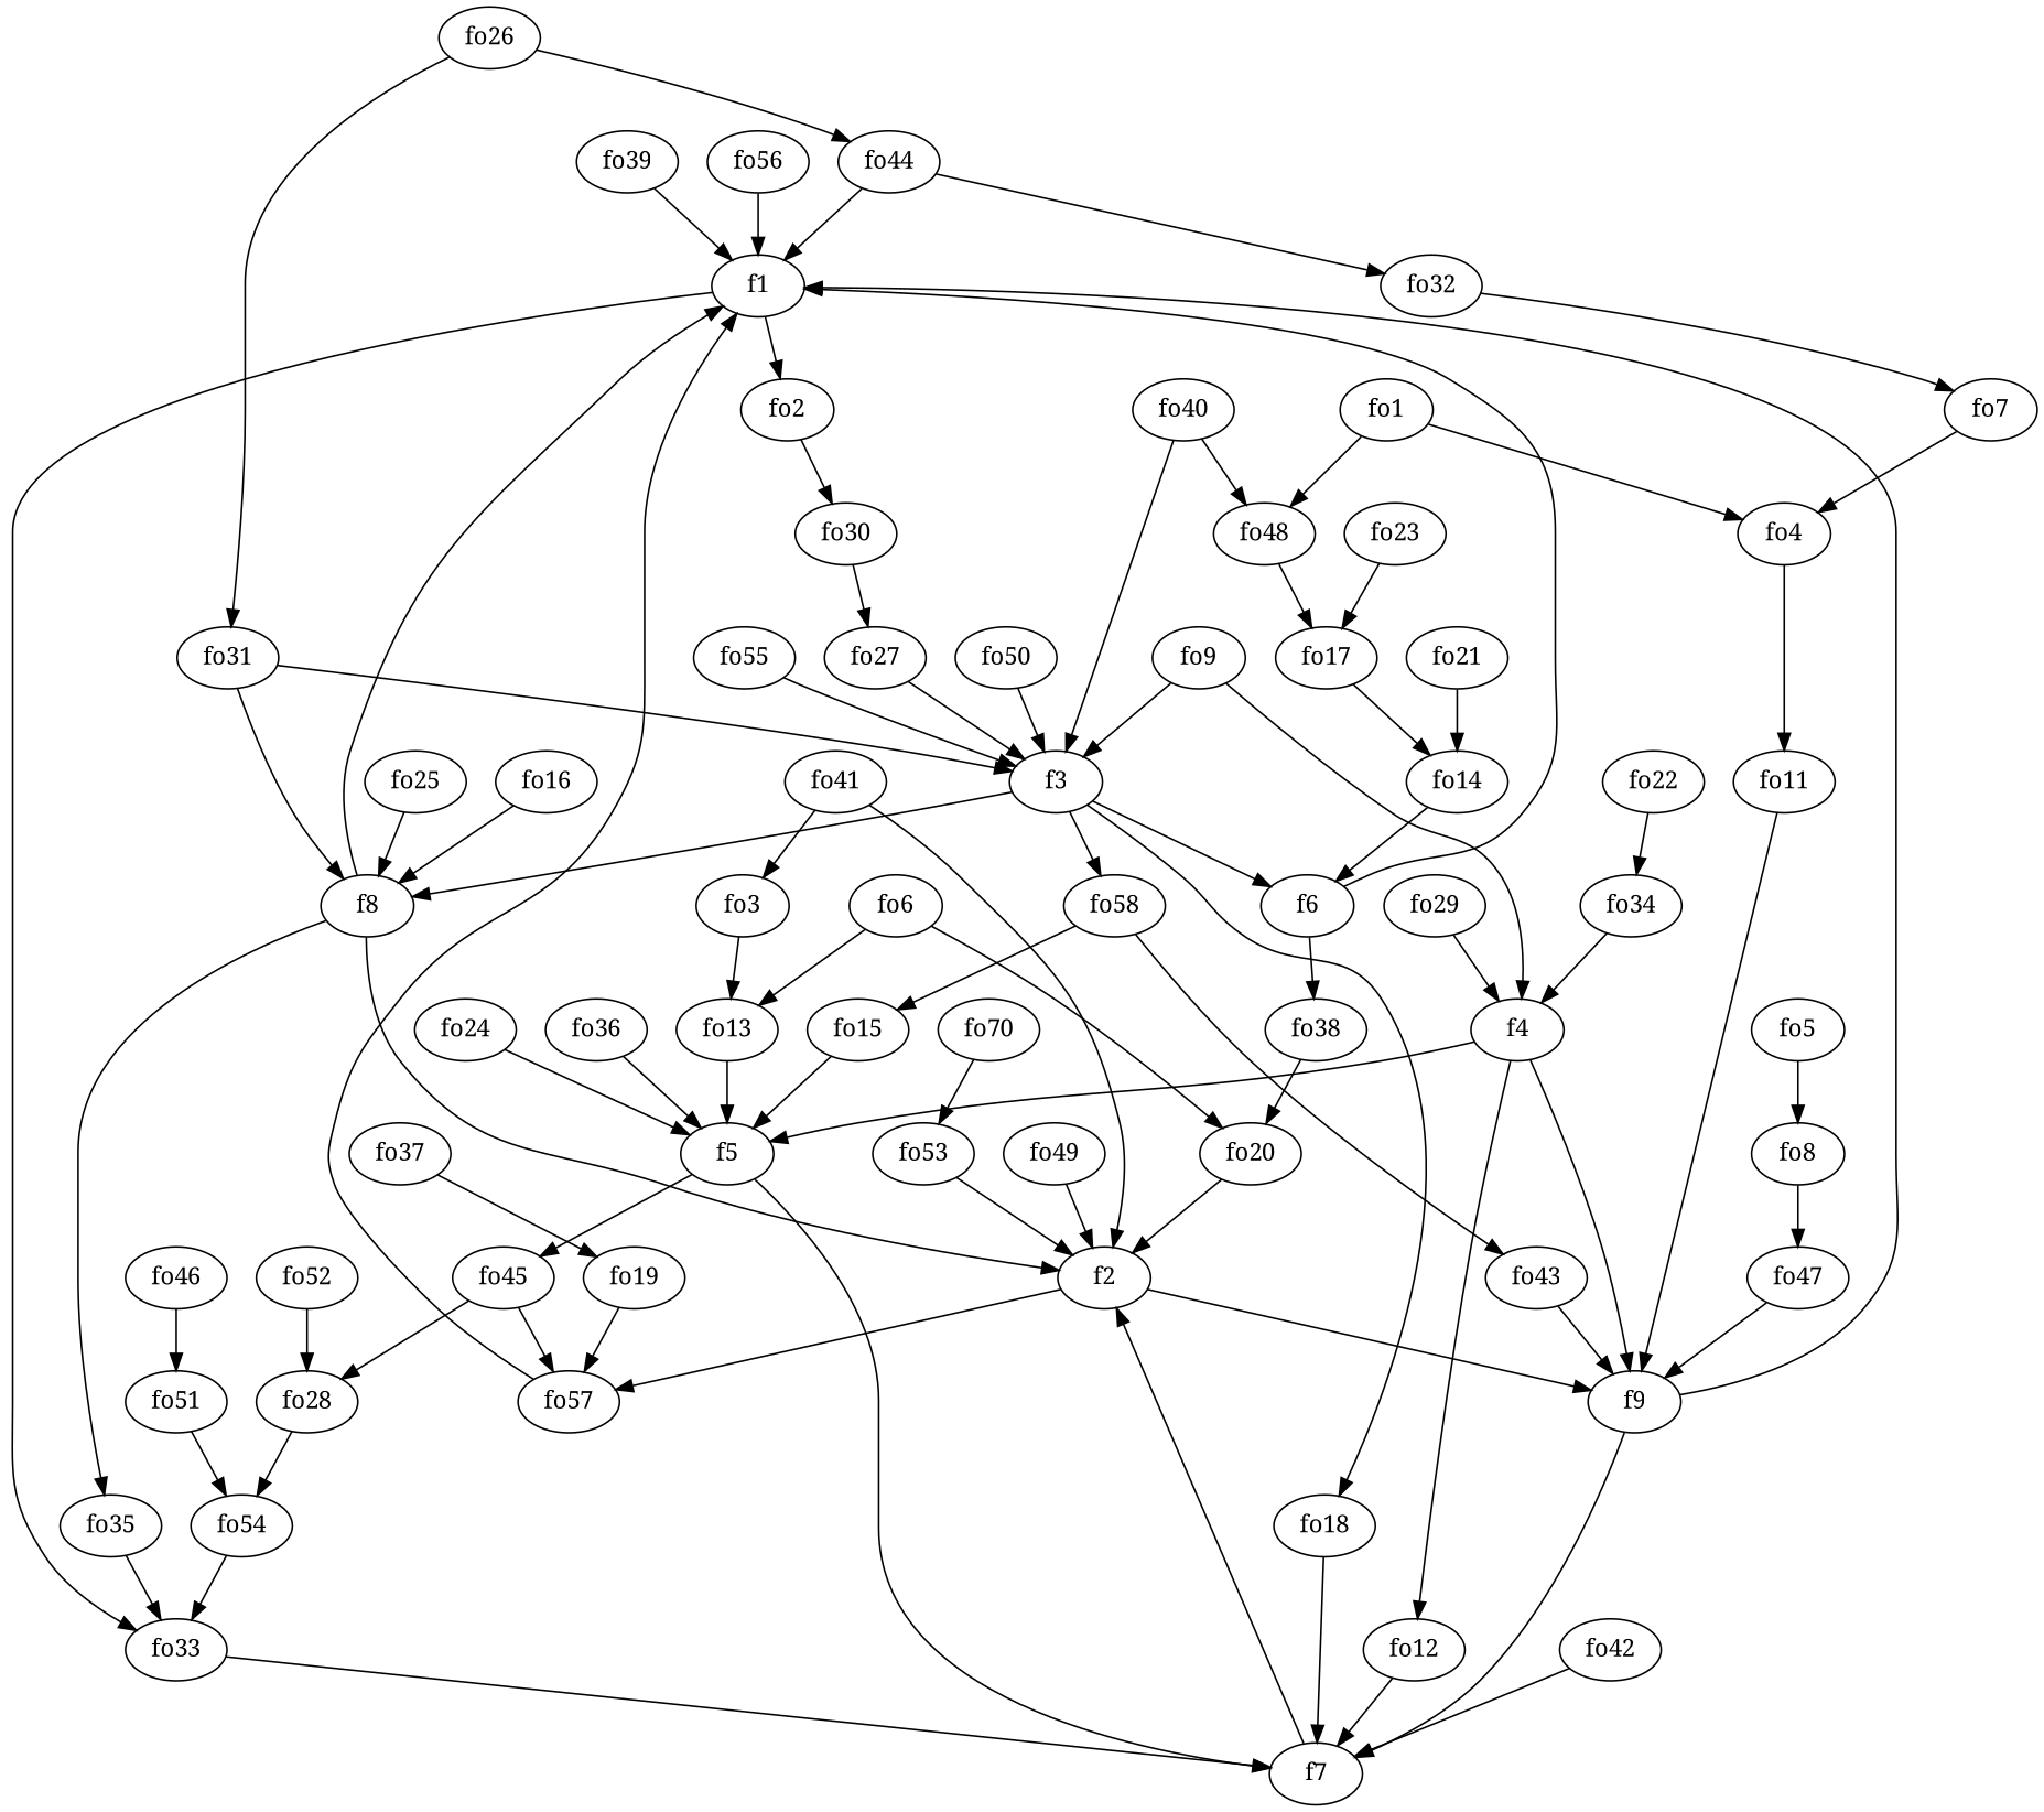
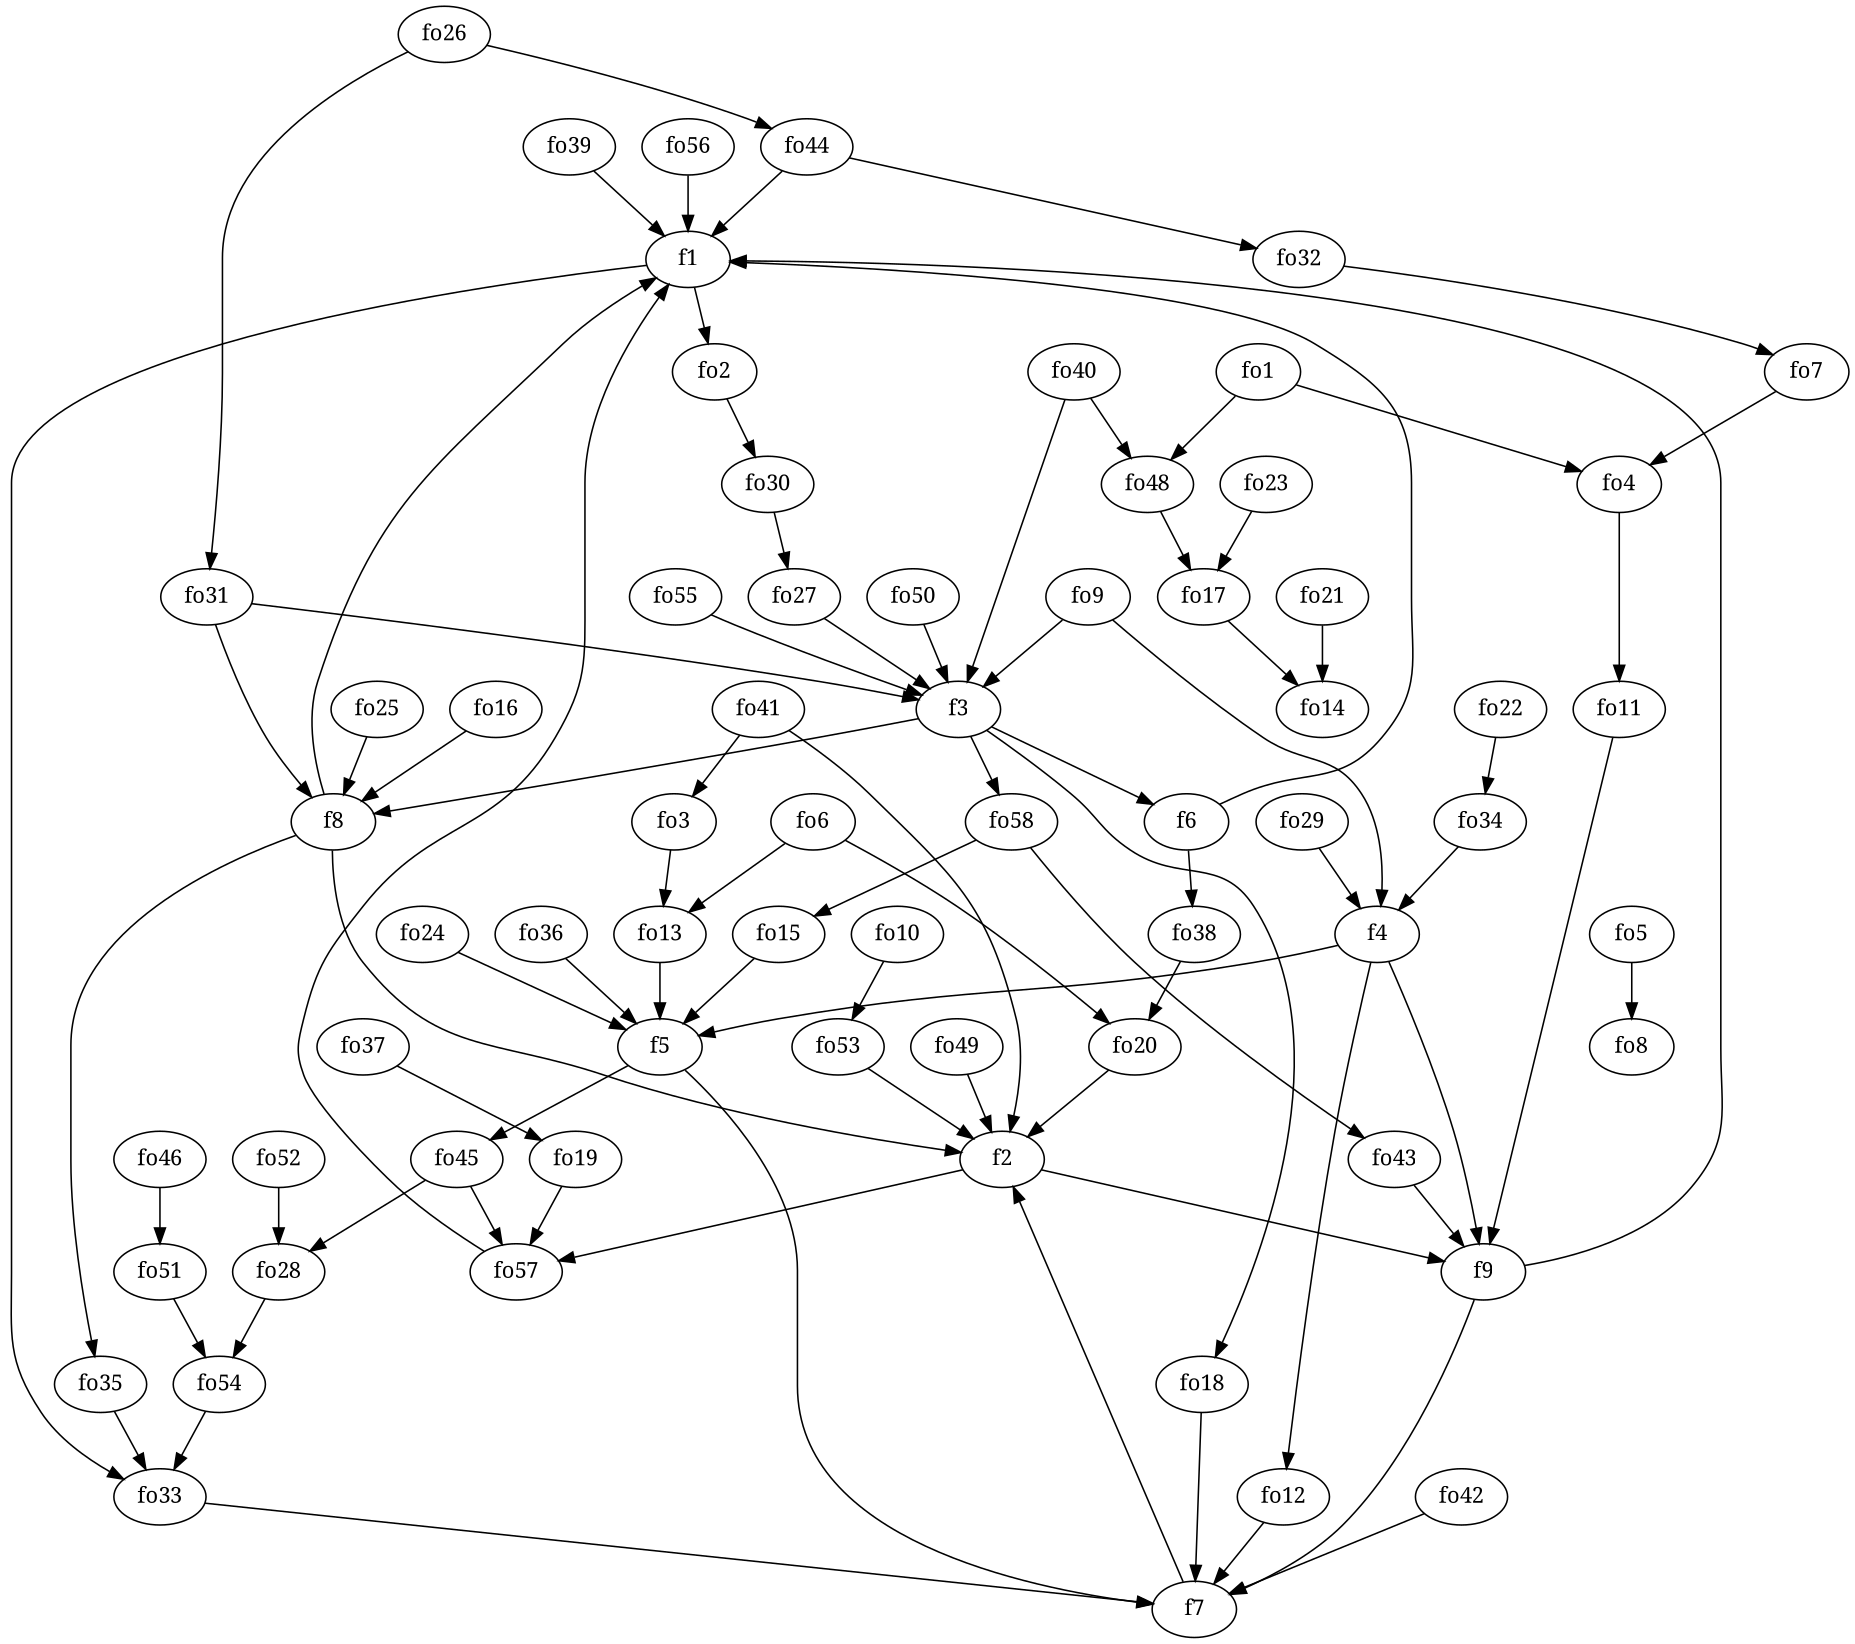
  strict digraph {
    fontname="Noto Serif"
    node [fontname="Noto Serif"]
    edge [fontname="Noto Serif" weight=2]
    f1
    fo2
    fo33
    fo30
    f7
    f2
    f9
    fo57
    f3
    f6
    f8
    fo18
    fo58
    fo38
    fo35
    fo15
    fo43
    f4
    f5
    fo12
    fo45
    fo28
    fo20
    fo1
    fo4
    fo48
    fo11
    fo17
    fo27
    fo3
    fo13
    fo5
    fo8
-   fo47
    fo6
    fo7
    fo9
-   fo10 [label=fo70]
+   fo10
    fo53
    fo14
    fo16
    fo19
    fo21
    fo22
    fo34
    fo23
    fo24
    fo25
    fo26
    fo31
    fo44
    fo32
    fo54
    fo29
    fo36
    fo37
    fo39
    fo40
    fo41
    fo42
    fo46
    fo51
    fo49
    fo50
    fo52
    fo55
    fo56
    f1 -> fo2
    f1 -> fo33
    fo2 -> fo30
    fo33 -> f7
    fo30 -> fo27
    f7 -> f2
    f2 -> f9
    f2 -> fo57
    f9 -> f1
    f9 -> f7
    fo57 -> f1
    f3 -> f6
    f3 -> f8
    f3 -> fo18
    f3 -> fo58
    f6 -> f1
    f6 -> fo38
    f8 -> f1
    f8 -> f2
    f8 -> fo35
    fo18 -> f7
    fo58 -> fo15
    fo58 -> fo43
    fo38 -> fo20
    fo35 -> fo33
    fo15 -> f5
    fo43 -> f9
    f4 -> f9
    f4 -> f5
    f4 -> fo12
    f5 -> f7
    f5 -> fo45
    fo12 -> f7
    fo45 -> fo57
    fo45 -> fo28
    fo28 -> fo54
    fo20 -> f2
    fo1 -> fo4
    fo1 -> fo48
    fo4 -> fo11
    fo48 -> fo17
    fo11 -> f9
    fo17 -> fo14
    fo27 -> f3
    fo3 -> fo13
    fo13 -> f5
    fo5 -> fo8
-   fo8 -> fo47
-   fo47 -> f9
    fo6 -> fo20
    fo6 -> fo13
    fo7 -> fo4
    fo9 -> f3
    fo9 -> f4
    fo10 -> fo53
    fo53 -> f2
-   fo14 -> f6
    fo16 -> f8
    fo19 -> fo57
    fo21 -> fo14
    fo22 -> fo34
    fo34 -> f4
    fo23 -> fo17
    fo24 -> f5
    fo25 -> f8
    fo26 -> fo31
    fo26 -> fo44
    fo31 -> f3
    fo31 -> f8
    fo44 -> f1
    fo44 -> fo32
    fo32 -> fo7
    fo54 -> fo33
    fo29 -> f4
    fo36 -> f5
    fo37 -> fo19
    fo39 -> f1
    fo40 -> f3
    fo40 -> fo48
    fo41 -> f2
    fo41 -> fo3
    fo42 -> f7
    fo46 -> fo51
    fo51 -> fo54
    fo49 -> f2
    fo50 -> f3
    fo52 -> fo28
    fo55 -> f3
    fo56 -> f1
  }
